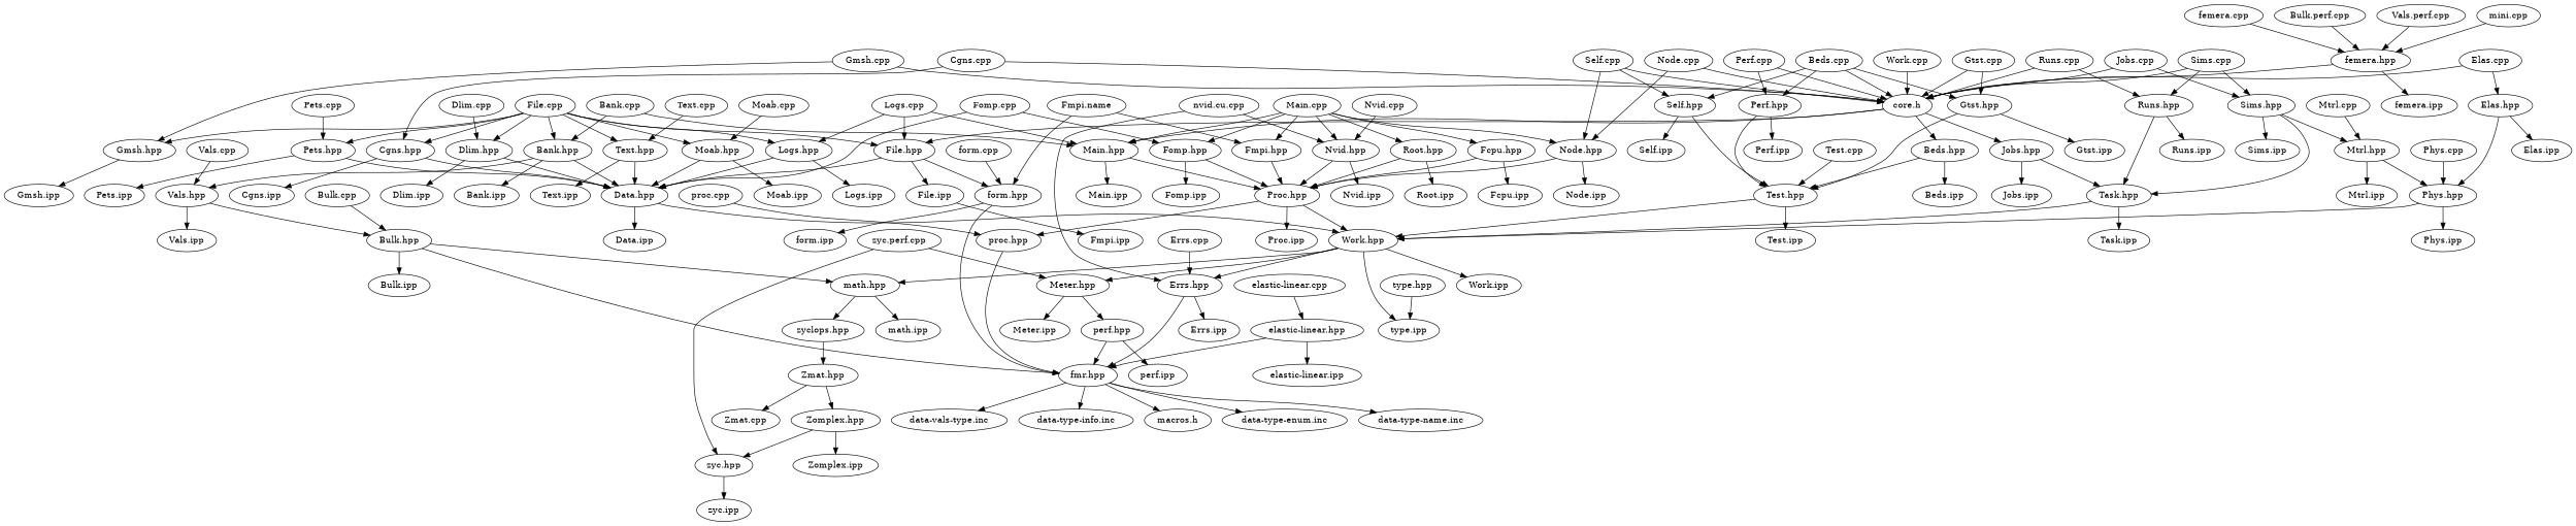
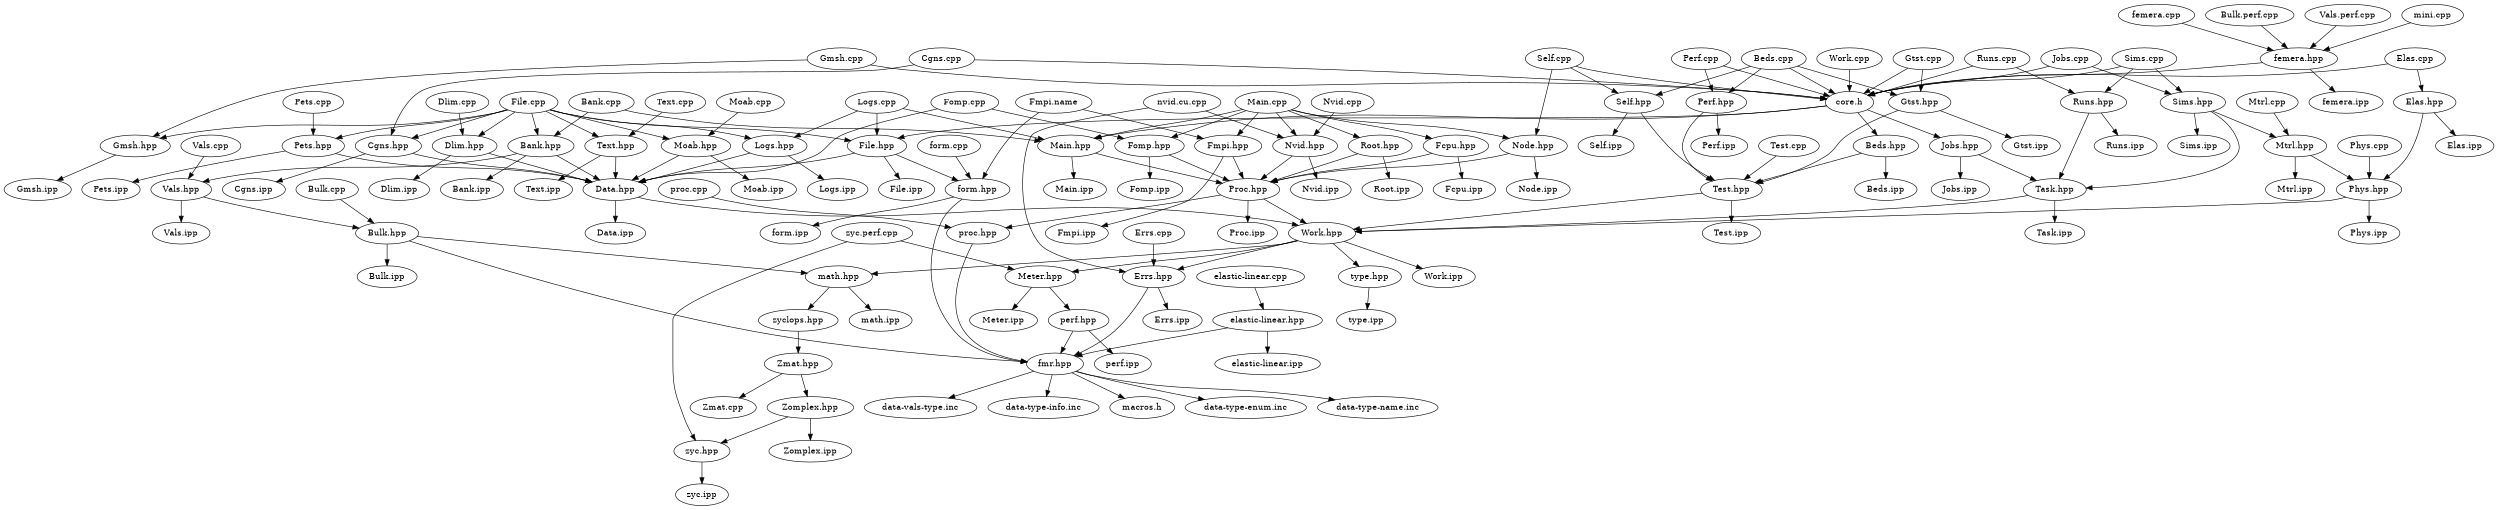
  digraph {
    clusterrank=local
    fontname=Helvetica
    fontsize=16
    "Zomplex.hpp"
    "Zomplex.ipp"
    "zyc.hpp"
    "zyc.ipp"
    "File.cpp"
    "Bank.hpp"
    "Pets.hpp"
    "Logs.hpp"
    "Cgns.hpp"
    "File.hpp"
    "Dlim.hpp"
    "Text.hpp"
    "Moab.hpp"
    "Gmsh.hpp"
    "Data.hpp"
    "Vals.hpp"
    "Bank.ipp"
    "Pets.ipp"
    "Logs.ipp"
    "Cgns.ipp"
    "form.hpp"
    "File.ipp"
    "Dlim.ipp"
    "Text.ipp"
    "Moab.ipp"
    "Gmsh.ipp"
    "Work.hpp"
    "Data.ipp"
    "Bulk.hpp"
    "Vals.ipp"
    "Fcpu.hpp"
    "Fcpu.ipp"
    "Proc.hpp"
    "proc.hpp"
    "Proc.ipp"
    n36 [label="Fmpi.name"]
    "Fmpi.hpp"
    "fmr.hpp"
    "form.ipp"
    "Fmpi.ipp"
    "data-vals-type.inc"
    "data-type-info.inc"
    "macros.h"
    "data-type-enum.inc"
    "data-type-name.inc"
    "Zmat.hpp"
    n47 [label="Zmat.cpp"]
    "math.hpp"
    "Errs.hpp"
    "Meter.hpp"
    "type.hpp"
    "Work.ipp"
    "Nvid.cpp"
    "Nvid.hpp"
    "Nvid.ipp"
    "Bulk.ipp"
    "math.ipp"
    "zyclops.hpp"
    "nvid.cu.cpp"
    "Errs.ipp"
    "femera.cpp"
    "femera.hpp"
    "core.h"
    "femera.ipp"
    "Beds.hpp"
    "Main.hpp"
    "Jobs.hpp"
    "Self.hpp"
    "Test.hpp"
    "Self.ipp"
    "Test.ipp"
    "form.cpp"
    "Beds.ipp"
    "Main.ipp"
    "Sims.hpp"
    "Task.hpp"
    "Mtrl.hpp"
    "Sims.ipp"
    "Task.ipp"
    "Phys.hpp"
    "Mtrl.ipp"
    "perf.hpp"
    "perf.ipp"
    "Bank.cpp"
    "Meter.ipp"
    "type.ipp"
    "Jobs.cpp"
    "Jobs.ipp"
    "Runs.cpp"
    "Runs.hpp"
    "Runs.ipp"
    "Pets.cpp"
    "Logs.cpp"
    "Phys.ipp"
    "Elas.hpp"
    "Elas.ipp"
    "Gtst.cpp"
    "Gtst.hpp"
    "Gtst.ipp"
    "Phys.cpp"
    "Sims.cpp"
    "proc.cpp"
    "Root.hpp"
    "Root.ipp"
    "Beds.cpp"
    "Perf.hpp"
    "Perf.ipp"
    "elastic-linear.hpp"
    "elastic-linear.ipp"
    "Node.hpp"
    "Node.ipp"
    "zyc.perf.cpp"
    "Fomp.cpp"
    "Fomp.hpp"
    "Fomp.ipp"
    "Bulk.perf.cpp"
    "Main.cpp"
    "Vals.perf.cpp"
    "Mtrl.cpp"
    "Perf.cpp"
    "Vals.cpp"
    "Elas.cpp"
    "Self.cpp"
    "mini.cpp"
    "Work.cpp"
    "Gmsh.cpp"
    "Cgns.cpp"
    "Bulk.cpp"
    "elastic-linear.cpp"
-   "Node.cpp"
    "Text.cpp"
    "Moab.cpp"
    "Errs.cpp"
    "Test.cpp"
    "Dlim.cpp"
    "Zomplex.hpp" -> "Zomplex.ipp"
    "Zomplex.hpp" -> "zyc.hpp"
    "zyc.hpp" -> "zyc.ipp"
    "File.cpp" -> "Bank.hpp"
    "File.cpp" -> "Pets.hpp"
    "File.cpp" -> "Logs.hpp"
    "File.cpp" -> "Cgns.hpp"
    "File.cpp" -> "File.hpp"
    "File.cpp" -> "Dlim.hpp"
    "File.cpp" -> "Text.hpp"
    "File.cpp" -> "Moab.hpp"
    "File.cpp" -> "Gmsh.hpp"
    "Bank.hpp" -> "Data.hpp"
    "Bank.hpp" -> "Vals.hpp"
    "Bank.hpp" -> "Bank.ipp"
    "Pets.hpp" -> "Data.hpp"
    "Pets.hpp" -> "Pets.ipp"
    "Logs.hpp" -> "Data.hpp"
    "Logs.hpp" -> "Logs.ipp"
    "Cgns.hpp" -> "Data.hpp"
    "Cgns.hpp" -> "Cgns.ipp"
    "File.hpp" -> "Data.hpp"
    "File.hpp" -> "form.hpp"
    "File.hpp" -> "File.ipp"
    "Dlim.hpp" -> "Data.hpp"
    "Dlim.hpp" -> "Dlim.ipp"
    "Text.hpp" -> "Data.hpp"
    "Text.hpp" -> "Text.ipp"
    "Moab.hpp" -> "Data.hpp"
    "Moab.hpp" -> "Moab.ipp"
    "Gmsh.hpp" -> "Gmsh.ipp"
    "Data.hpp" -> "Work.hpp"
    "Data.hpp" -> "Data.ipp"
    "Vals.hpp" -> "Bulk.hpp"
    "Vals.hpp" -> "Vals.ipp"
    "form.hpp" -> "fmr.hpp"
    "form.hpp" -> "form.ipp"
    "Work.hpp" -> "math.hpp"
    "Work.hpp" -> "Errs.hpp"
    "Work.hpp" -> "Meter.hpp"
-   "Work.hpp" -> "type.ipp"
+   "Work.hpp" -> "type.hpp"
    "Work.hpp" -> "Work.ipp"
    "Bulk.hpp" -> "fmr.hpp"
    "Bulk.hpp" -> "math.hpp"
    "Bulk.hpp" -> "Bulk.ipp"
    "Fcpu.hpp" -> "Fcpu.ipp"
    "Fcpu.hpp" -> "Proc.hpp"
    "Proc.hpp" -> "Work.hpp"
    "Proc.hpp" -> "proc.hpp"
    "Proc.hpp" -> "Proc.ipp"
    "proc.hpp" -> "fmr.hpp"
    n36 -> "form.hpp"
    n36 -> "Fmpi.hpp"
    "Fmpi.hpp" -> "Proc.hpp"
-   "File.ipp" -> "Fmpi.ipp"
+   "Fmpi.hpp" -> "Fmpi.ipp"
    "fmr.hpp" -> "data-vals-type.inc"
    "fmr.hpp" -> "data-type-info.inc"
    "fmr.hpp" -> "macros.h"
    "fmr.hpp" -> "data-type-enum.inc"
    "fmr.hpp" -> "data-type-name.inc"
    "Zmat.hpp" -> "Zomplex.hpp"
    "Zmat.hpp" -> n47
    "math.hpp" -> "math.ipp"
    "math.hpp" -> "zyclops.hpp"
    "Errs.hpp" -> "fmr.hpp"
    "Errs.hpp" -> "Errs.ipp"
    "Meter.hpp" -> "perf.hpp"
    "Meter.hpp" -> "Meter.ipp"
    "type.hpp" -> "type.ipp"
    "Nvid.cpp" -> "Nvid.hpp"
    "Nvid.hpp" -> "Proc.hpp"
    "Nvid.hpp" -> "Nvid.ipp"
    "zyclops.hpp" -> "Zmat.hpp"
    "nvid.cu.cpp" -> "Errs.hpp"
    "nvid.cu.cpp" -> "Nvid.hpp"
    "femera.cpp" -> "femera.hpp"
    "femera.hpp" -> "core.h"
    "femera.hpp" -> "femera.ipp"
    "core.h" -> "File.hpp"
    "core.h" -> "Beds.hpp"
    "core.h" -> "Main.hpp"
    "core.h" -> "Jobs.hpp"
    "Beds.hpp" -> "Test.hpp"
    "Beds.hpp" -> "Beds.ipp"
    "Main.hpp" -> "Proc.hpp"
    "Main.hpp" -> "Main.ipp"
    "Jobs.hpp" -> "Task.hpp"
    "Jobs.hpp" -> "Jobs.ipp"
    "Self.hpp" -> "Test.hpp"
    "Self.hpp" -> "Self.ipp"
    "Test.hpp" -> "Work.hpp"
    "Test.hpp" -> "Test.ipp"
    "form.cpp" -> "form.hpp"
    "Sims.hpp" -> "Task.hpp"
    "Sims.hpp" -> "Mtrl.hpp"
    "Sims.hpp" -> "Sims.ipp"
    "Task.hpp" -> "Work.hpp"
    "Task.hpp" -> "Task.ipp"
    "Mtrl.hpp" -> "Phys.hpp"
    "Mtrl.hpp" -> "Mtrl.ipp"
    "Phys.hpp" -> "Work.hpp"
    "Phys.hpp" -> "Phys.ipp"
    "perf.hpp" -> "fmr.hpp"
    "perf.hpp" -> "perf.ipp"
    "Bank.cpp" -> "Bank.hpp"
    "Bank.cpp" -> "Main.hpp"
    "Jobs.cpp" -> "core.h"
    "Jobs.cpp" -> "Sims.hpp"
    "Runs.cpp" -> "core.h"
    "Runs.cpp" -> "Runs.hpp"
    "Runs.hpp" -> "Task.hpp"
    "Runs.hpp" -> "Runs.ipp"
    "Pets.cpp" -> "Pets.hpp"
    "Logs.cpp" -> "Logs.hpp"
    "Logs.cpp" -> "File.hpp"
    "Logs.cpp" -> "Main.hpp"
    "Elas.hpp" -> "Phys.hpp"
    "Elas.hpp" -> "Elas.ipp"
    "Gtst.cpp" -> "core.h"
    "Gtst.cpp" -> "Gtst.hpp"
    "Gtst.hpp" -> "Test.hpp"
    "Gtst.hpp" -> "Gtst.ipp"
    "Phys.cpp" -> "Phys.hpp"
    "Sims.cpp" -> "core.h"
    "Sims.cpp" -> "Sims.hpp"
    "Sims.cpp" -> "Runs.hpp"
    "proc.cpp" -> "proc.hpp"
    "Root.hpp" -> "Proc.hpp"
    "Root.hpp" -> "Root.ipp"
    "Beds.cpp" -> "core.h"
    "Beds.cpp" -> "Self.hpp"
    "Beds.cpp" -> "Gtst.hpp"
    "Beds.cpp" -> "Perf.hpp"
    "Perf.hpp" -> "Test.hpp"
    "Perf.hpp" -> "Perf.ipp"
    "elastic-linear.hpp" -> "fmr.hpp"
    "elastic-linear.hpp" -> "elastic-linear.ipp"
    "Node.hpp" -> "Proc.hpp"
    "Node.hpp" -> "Node.ipp"
    "zyc.perf.cpp" -> "zyc.hpp"
    "zyc.perf.cpp" -> "Meter.hpp"
    "Fomp.cpp" -> "Data.hpp"
    "Fomp.cpp" -> "Fomp.hpp"
    "Fomp.hpp" -> "Proc.hpp"
    "Fomp.hpp" -> "Fomp.ipp"
    "Bulk.perf.cpp" -> "femera.hpp"
    "Main.cpp" -> "Fcpu.hpp"
    "Main.cpp" -> "Fmpi.hpp"
    "Main.cpp" -> "Nvid.hpp"
    "Main.cpp" -> "Main.hpp"
    "Main.cpp" -> "Root.hpp"
    "Main.cpp" -> "Node.hpp"
    "Main.cpp" -> "Fomp.hpp"
    "Vals.perf.cpp" -> "femera.hpp"
    "Mtrl.cpp" -> "Mtrl.hpp"
    "Perf.cpp" -> "core.h"
    "Perf.cpp" -> "Perf.hpp"
    "Vals.cpp" -> "Vals.hpp"
    "Elas.cpp" -> "core.h"
    "Elas.cpp" -> "Elas.hpp"
    "Self.cpp" -> "core.h"
    "Self.cpp" -> "Self.hpp"
    "Self.cpp" -> "Node.hpp"
    "mini.cpp" -> "femera.hpp"
    "Work.cpp" -> "core.h"
    "Gmsh.cpp" -> "Gmsh.hpp"
    "Gmsh.cpp" -> "core.h"
    "Cgns.cpp" -> "Cgns.hpp"
    "Cgns.cpp" -> "core.h"
    "Bulk.cpp" -> "Bulk.hpp"
    "elastic-linear.cpp" -> "elastic-linear.hpp"
-   "Node.cpp" -> "core.h"
-   "Node.cpp" -> "Node.hpp"
    "Text.cpp" -> "Text.hpp"
    "Moab.cpp" -> "Moab.hpp"
    "Errs.cpp" -> "Errs.hpp"
    "Test.cpp" -> "Test.hpp"
    "Dlim.cpp" -> "Dlim.hpp"
  }
